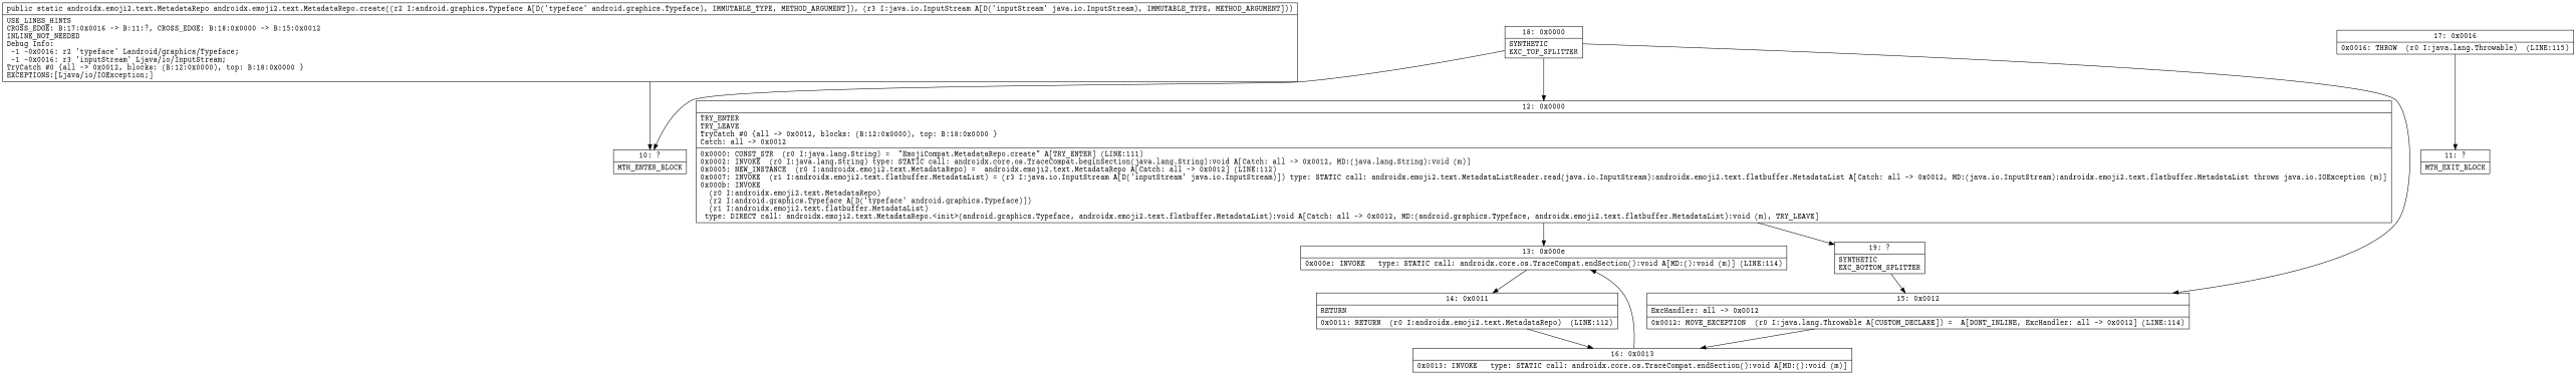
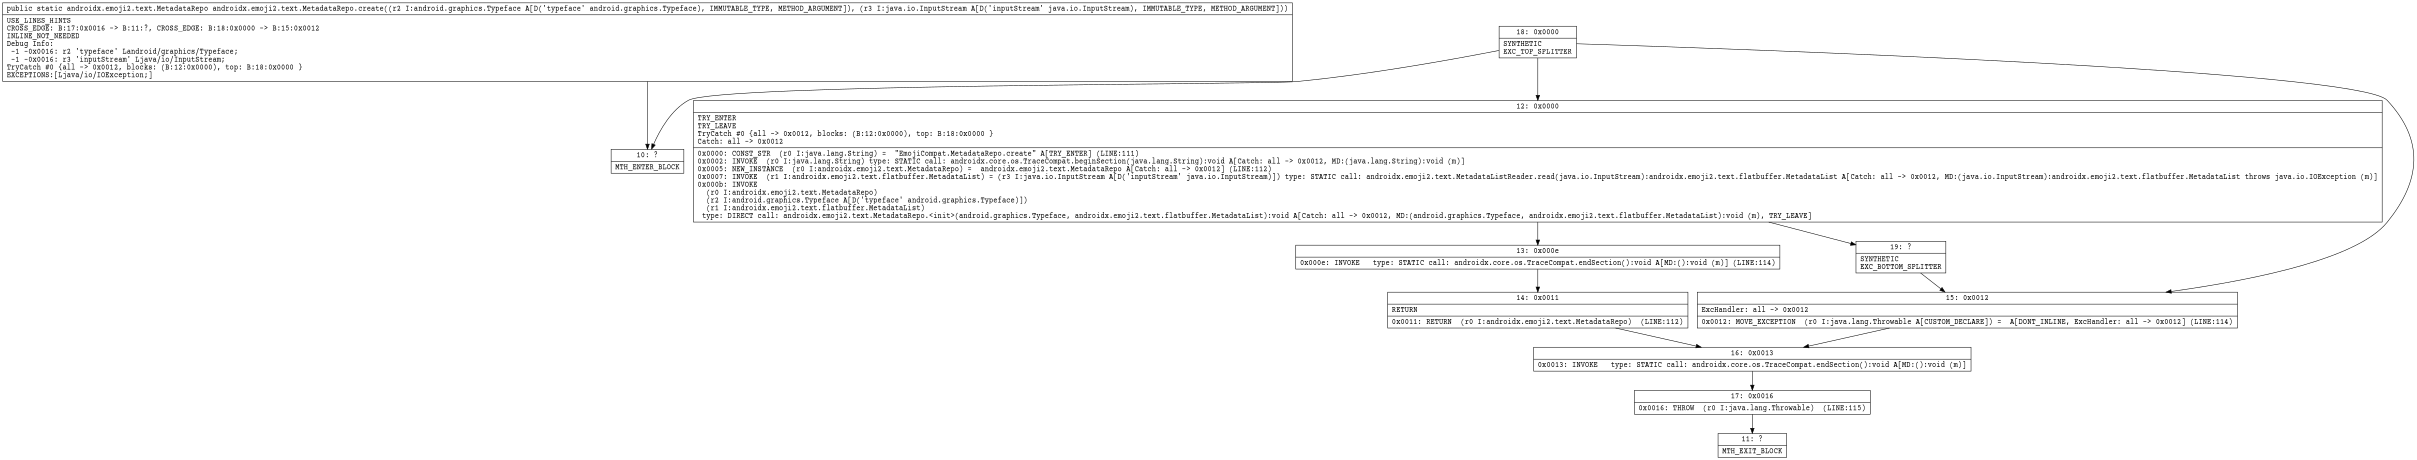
  digraph {
    fontname="Courier Prime"
    node [fontname="Courier Prime" shape=record]
    edge [fontname="Courier Prime"]
    n1 [label="{10\:\ ?|MTH_ENTER_BLOCK\l}"]
    n2 [label="{18\:\ 0x0000|SYNTHETIC\lEXC_TOP_SPLITTER\l}"]
    n3 [label="{12\:\ 0x0000|TRY_ENTER\lTRY_LEAVE\lTryCatch #0 \{all \-\> 0x0012, blocks: (B:12:0x0000), top: B:18:0x0000 \}\lCatch: all \-\> 0x0012\l|0x0000: CONST_STR  (r0 I:java.lang.String) =  \"EmojiCompat.MetadataRepo.create\" A[TRY_ENTER] (LINE:111)\l0x0002: INVOKE  (r0 I:java.lang.String) type: STATIC call: androidx.core.os.TraceCompat.beginSection(java.lang.String):void A[Catch: all \-\> 0x0012, MD:(java.lang.String):void (m)]\l0x0005: NEW_INSTANCE  (r0 I:androidx.emoji2.text.MetadataRepo) =  androidx.emoji2.text.MetadataRepo A[Catch: all \-\> 0x0012] (LINE:112)\l0x0007: INVOKE  (r1 I:androidx.emoji2.text.flatbuffer.MetadataList) = (r3 I:java.io.InputStream A[D('inputStream' java.io.InputStream)]) type: STATIC call: androidx.emoji2.text.MetadataListReader.read(java.io.InputStream):androidx.emoji2.text.flatbuffer.MetadataList A[Catch: all \-\> 0x0012, MD:(java.io.InputStream):androidx.emoji2.text.flatbuffer.MetadataList throws java.io.IOException (m)]\l0x000b: INVOKE  \l  (r0 I:androidx.emoji2.text.MetadataRepo)\l  (r2 I:android.graphics.Typeface A[D('typeface' android.graphics.Typeface)])\l  (r1 I:androidx.emoji2.text.flatbuffer.MetadataList)\l type: DIRECT call: androidx.emoji2.text.MetadataRepo.\<init\>(android.graphics.Typeface, androidx.emoji2.text.flatbuffer.MetadataList):void A[Catch: all \-\> 0x0012, MD:(android.graphics.Typeface, androidx.emoji2.text.flatbuffer.MetadataList):void (m), TRY_LEAVE]\l}"]
    n4 [label="{15\:\ 0x0012|ExcHandler: all \-\> 0x0012\l|0x0012: MOVE_EXCEPTION  (r0 I:java.lang.Throwable A[CUSTOM_DECLARE]) =  A[DONT_INLINE, ExcHandler: all \-\> 0x0012] (LINE:114)\l}"]
    n5 [label="{13\:\ 0x000e|0x000e: INVOKE   type: STATIC call: androidx.core.os.TraceCompat.endSection():void A[MD:():void (m)] (LINE:114)\l}"]
    n6 [label="{19\:\ ?|SYNTHETIC\lEXC_BOTTOM_SPLITTER\l}"]
    n7 [label="{16\:\ 0x0013|0x0013: INVOKE   type: STATIC call: androidx.core.os.TraceCompat.endSection():void A[MD:():void (m)]\l}"]
    n8 [label="{14\:\ 0x0011|RETURN\l|0x0011: RETURN  (r0 I:androidx.emoji2.text.MetadataRepo)  (LINE:112)\l}"]
    n9 [label="{11\:\ ?|MTH_EXIT_BLOCK\l}"]
    n10 [label="{17\:\ 0x0016|0x0016: THROW  (r0 I:java.lang.Throwable)  (LINE:115)\l}"]
    n11 [label="{public static androidx.emoji2.text.MetadataRepo androidx.emoji2.text.MetadataRepo.create((r2 I:android.graphics.Typeface A[D('typeface' android.graphics.Typeface), IMMUTABLE_TYPE, METHOD_ARGUMENT]), (r3 I:java.io.InputStream A[D('inputStream' java.io.InputStream), IMMUTABLE_TYPE, METHOD_ARGUMENT]))  | USE_LINES_HINTS\lCROSS_EDGE: B:17:0x0016 \-\> B:11:?, CROSS_EDGE: B:18:0x0000 \-\> B:15:0x0012\lINLINE_NOT_NEEDED\lDebug Info:\l  \-1 \-0x0016: r2 'typeface' Landroid\/graphics\/Typeface;\l  \-1 \-0x0016: r3 'inputStream' Ljava\/io\/InputStream;\lTryCatch #0 \{all \-\> 0x0012, blocks: (B:12:0x0000), top: B:18:0x0000 \}\lEXCEPTIONS:[Ljava\/io\/IOException;]\l}"]
    n2 -> n1
    n2 -> n3
    n2 -> n4
    n3 -> n5
    n3 -> n6
    n4 -> n7
    n5 -> n8
    n6 -> n4
-   n7 -> n5
+   n7 -> n10
    n8 -> n7
    n10 -> n9
    n11 -> n1
  }
